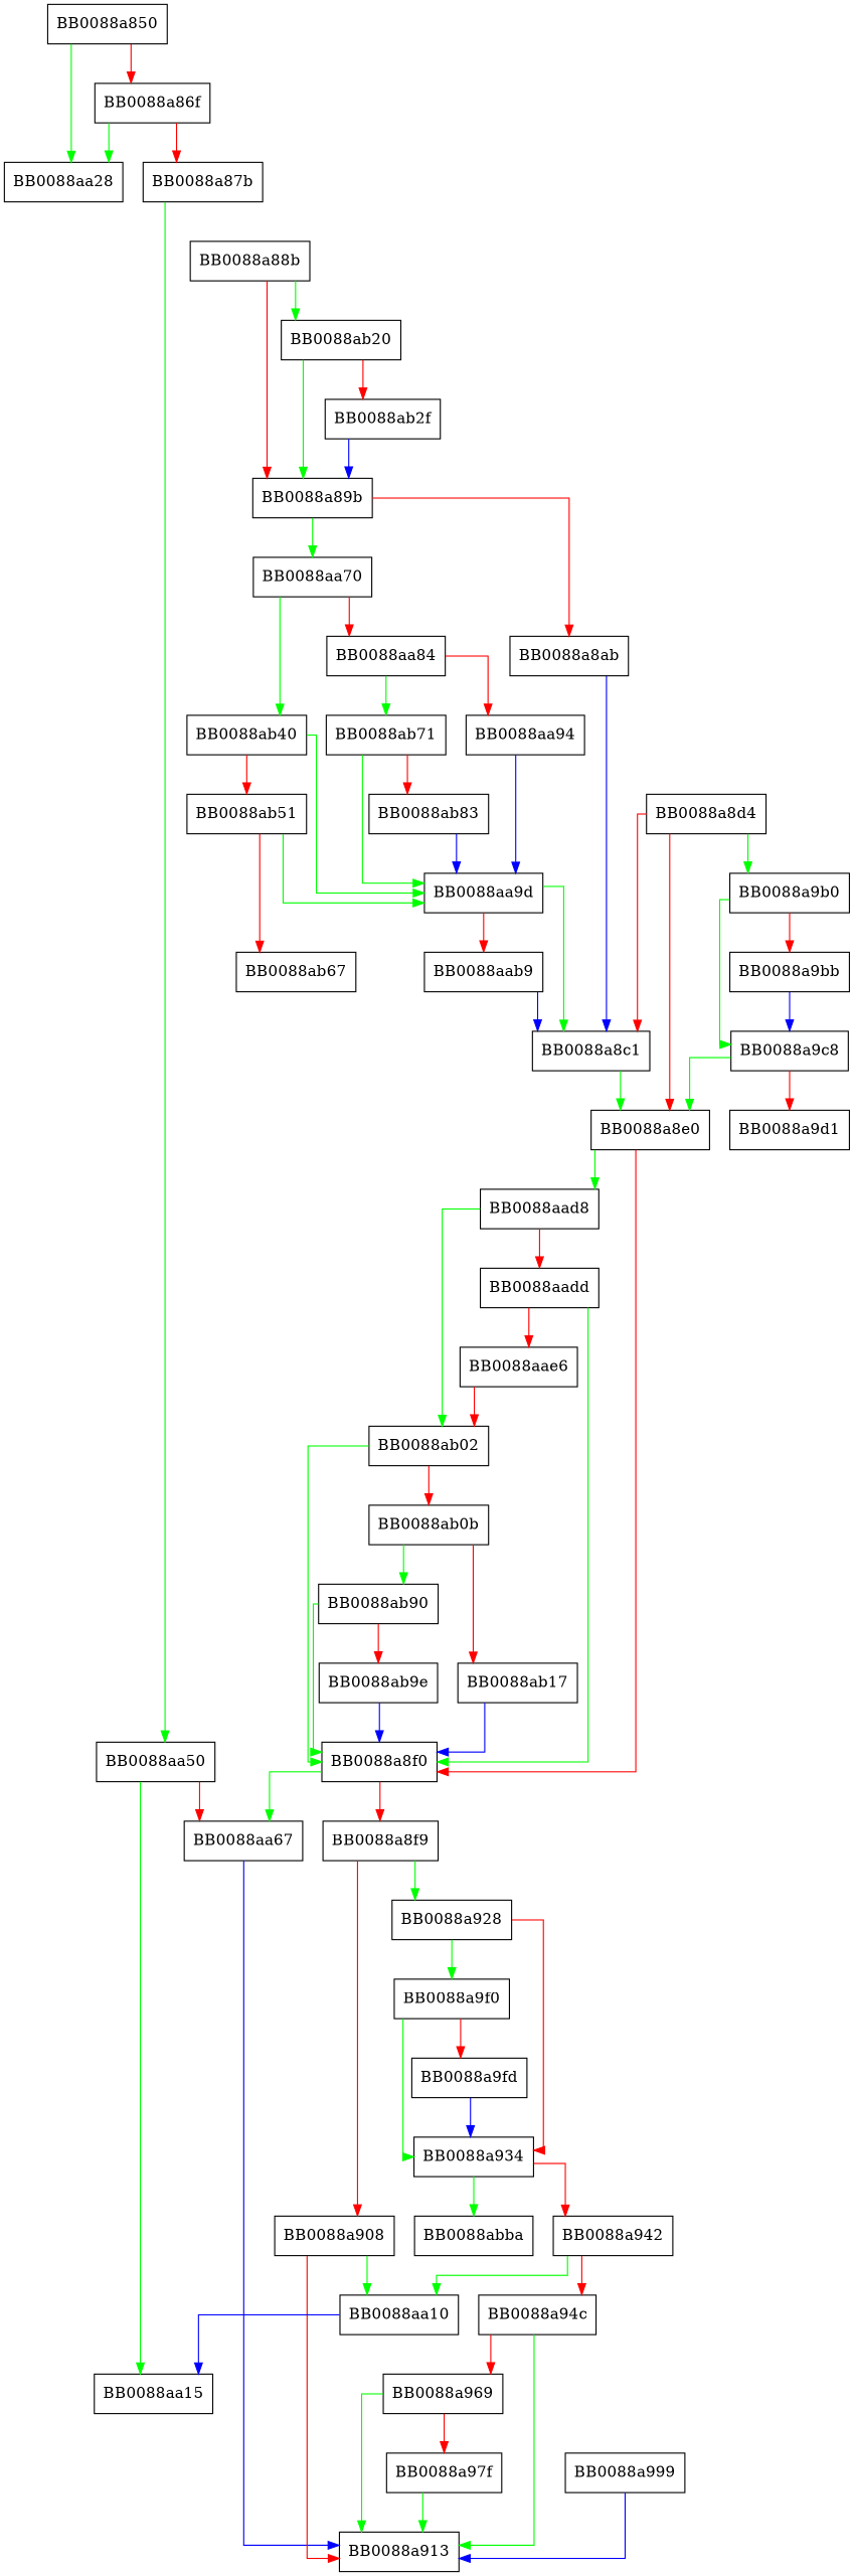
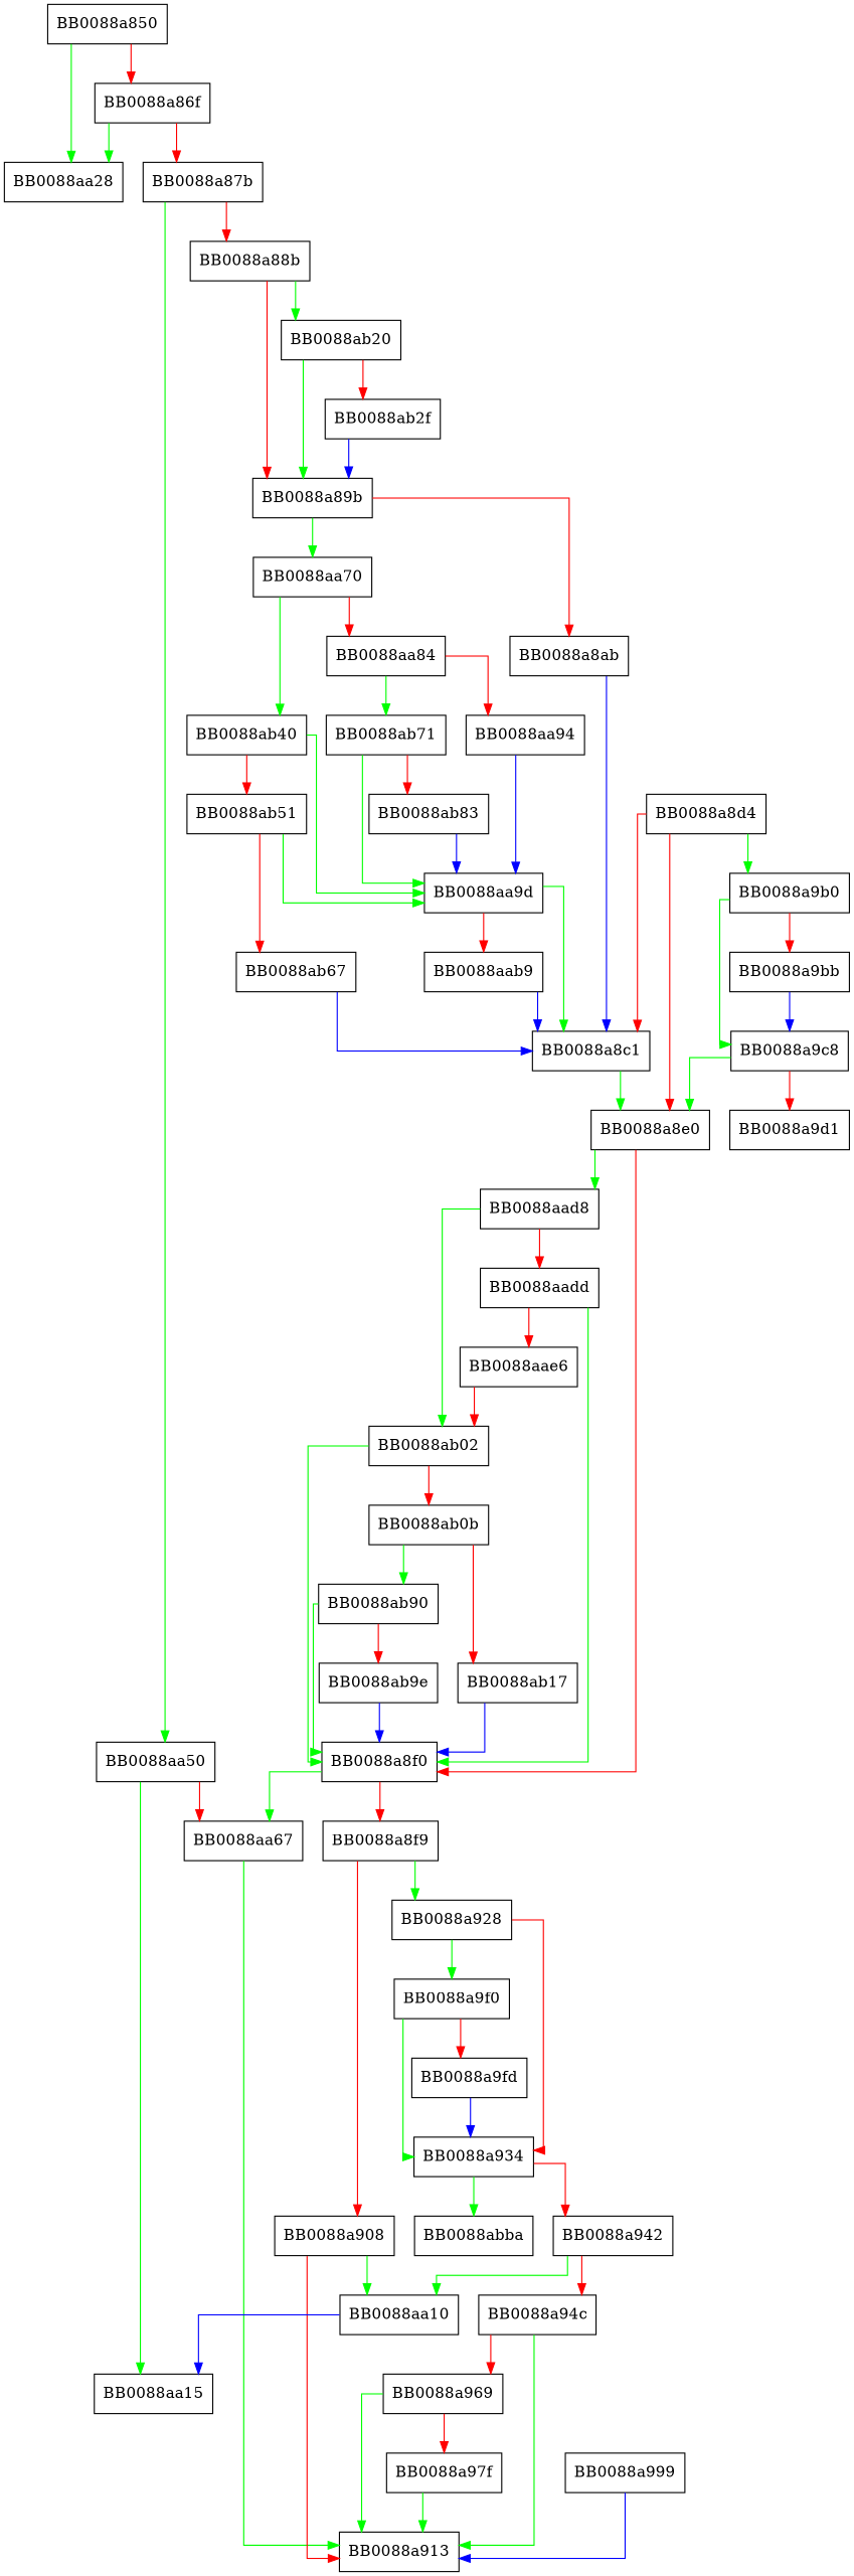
  digraph {
    splines=ortho
    node [shape=box]
    edge [color=green]
    BB0088a850
    BB0088aa28
    BB0088a86f
    BB0088a87b
    BB0088aa50
    BB0088a88b
    BB0088aa67
    BB0088aa15
    BB0088ab20
    BB0088a89b
    BB0088a913
    BB0088ab2f
    BB0088aa70
    BB0088a8ab
    BB0088ab40
    BB0088aa84
    BB0088a8c1
    BB0088aa9d
    BB0088ab51
    BB0088ab71
    BB0088aa94
    BB0088a8e0
    BB0088aad8
    BB0088a8f0
    BB0088a8d4
    BB0088a9b0
    BB0088ab02
    BB0088aadd
    BB0088a8f9
    BB0088a9c8
    BB0088a9bb
    BB0088a9d1
    BB0088ab0b
    BB0088aae6
    BB0088a928
    BB0088a908
    BB0088a9f0
    BB0088a934
    BB0088aa10
    BB0088a9fd
    BB0088abba
    BB0088a942
    BB0088a94c
    BB0088a969
    BB0088a97f
    BB0088a999
    BB0088aab9
    BB0088ab67
    BB0088ab83
    BB0088ab90
    BB0088ab17
    BB0088ab9e
    BB0088a850 -> BB0088aa28
    BB0088a850 -> BB0088a86f [color=red]
    BB0088a86f -> BB0088aa28
    BB0088a86f -> BB0088a87b [color=red]
    BB0088a87b -> BB0088aa50
+   BB0088a87b -> BB0088a88b [color=red]
    BB0088aa50 -> BB0088aa67 [color=red]
    BB0088aa50 -> BB0088aa15
    BB0088a88b -> BB0088ab20
    BB0088a88b -> BB0088a89b [color=red]
-   BB0088aa67 -> BB0088a913 [color=blue]
+   BB0088aa67 -> BB0088a913
    BB0088ab20 -> BB0088a89b
    BB0088ab20 -> BB0088ab2f [color=red]
    BB0088a89b -> BB0088aa70
    BB0088a89b -> BB0088a8ab [color=red]
    BB0088ab2f -> BB0088a89b [color=blue]
    BB0088aa70 -> BB0088ab40
    BB0088aa70 -> BB0088aa84 [color=red]
    BB0088a8ab -> BB0088a8c1 [color=blue]
    BB0088ab40 -> BB0088aa9d
    BB0088ab40 -> BB0088ab51 [color=red]
    BB0088aa84 -> BB0088ab71
    BB0088aa84 -> BB0088aa94 [color=red]
    BB0088a8c1 -> BB0088a8e0
    BB0088aa9d -> BB0088a8c1
    BB0088aa9d -> BB0088aab9 [color=red]
    BB0088ab51 -> BB0088aa9d
    BB0088ab51 -> BB0088ab67 [color=red]
    BB0088ab71 -> BB0088aa9d
    BB0088ab71 -> BB0088ab83 [color=red]
    BB0088aa94 -> BB0088aa9d [color=blue]
    BB0088a8e0 -> BB0088aad8
    BB0088a8e0 -> BB0088a8f0 [color=red]
    BB0088aad8 -> BB0088ab02
    BB0088aad8 -> BB0088aadd [color=red]
    BB0088a8f0 -> BB0088aa67
    BB0088a8f0 -> BB0088a8f9 [color=red]
    BB0088a8d4 -> BB0088a8c1 [color=red]
    BB0088a8d4 -> BB0088a8e0 [color=red]
    BB0088a8d4 -> BB0088a9b0
    BB0088a9b0 -> BB0088a9c8
    BB0088a9b0 -> BB0088a9bb [color=red]
    BB0088ab02 -> BB0088a8f0
    BB0088ab02 -> BB0088ab0b [color=red]
    BB0088aadd -> BB0088a8f0
    BB0088aadd -> BB0088aae6 [color=red]
    BB0088a8f9 -> BB0088a928
    BB0088a8f9 -> BB0088a908 [color=red]
    BB0088a9c8 -> BB0088a8e0
    BB0088a9c8 -> BB0088a9d1 [color=red]
    BB0088a9bb -> BB0088a9c8 [color=blue]
    BB0088ab0b -> BB0088ab90
    BB0088ab0b -> BB0088ab17 [color=red]
    BB0088aae6 -> BB0088ab02 [color=red]
    BB0088a928 -> BB0088a9f0
    BB0088a928 -> BB0088a934 [color=red]
    BB0088a908 -> BB0088a913 [color=red]
    BB0088a908 -> BB0088aa10
    BB0088a9f0 -> BB0088a934
    BB0088a9f0 -> BB0088a9fd [color=red]
    BB0088a934 -> BB0088abba
    BB0088a934 -> BB0088a942 [color=red]
    BB0088aa10 -> BB0088aa15 [color=blue]
    BB0088a9fd -> BB0088a934 [color=blue]
    BB0088a942 -> BB0088aa10
    BB0088a942 -> BB0088a94c [color=red]
    BB0088a94c -> BB0088a913
    BB0088a94c -> BB0088a969 [color=red]
    BB0088a969 -> BB0088a913
    BB0088a969 -> BB0088a97f [color=red]
    BB0088a97f -> BB0088a913
    BB0088a999 -> BB0088a913 [color=blue]
    BB0088aab9 -> BB0088a8c1 [color=blue]
+   BB0088ab67 -> BB0088a8c1 [color=blue]
    BB0088ab83 -> BB0088aa9d [color=blue]
    BB0088ab90 -> BB0088a8f0
    BB0088ab90 -> BB0088ab9e [color=red]
    BB0088ab17 -> BB0088a8f0 [color=blue]
    BB0088ab9e -> BB0088a8f0 [color=blue]
  }
